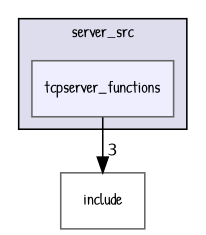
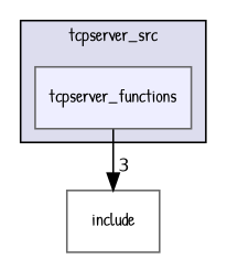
  digraph {
    compound=true
    fontname="Patrick Hand"
    node [fontname="Patrick Hand" fontsize=10 shape=box color=gray40]
    n1 [fillcolor="#eeeeff" label=tcpserver_functions pencolor=black style=filled]
    n2 [label=include]
    subgraph cluster_1 {
      bgcolor="#ddddee"
      fontsize=10
-     label=server_src
+     label=tcpserver_src
      pencolor=black
      n1
    }
    n1 -> n2 [headlabel=3 labeldistance=1.5 labelfontname=Helvetica labelfontsize=10 fontname="Patrick Hand"]
  }
